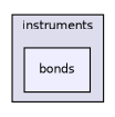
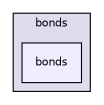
  digraph {
    compound=true
    rankdir=LR
    n1 [fillcolor="#eeeeff" fontname=Helvetica fontsize=10 label=bonds pencolor=black shape=box style=filled]
    subgraph cluster_1 {
      bgcolor="#ddddee"
      fontname=Helvetica
      fontsize=10
-     label=instruments
+     label=bonds
      pencolor=black
      n1
    }
  }
